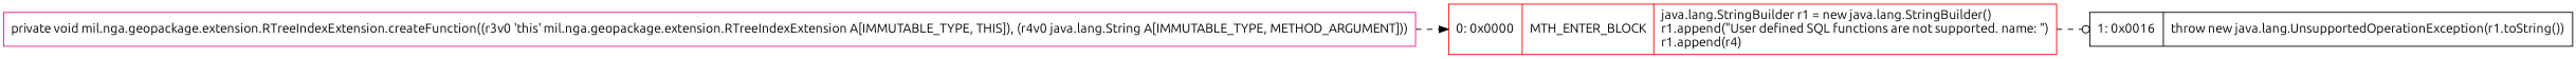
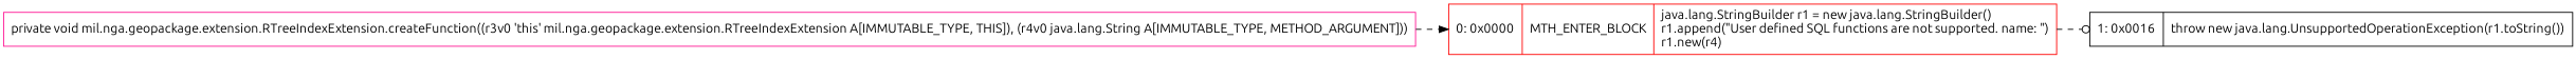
  digraph {
    rankdir=LR
    fontname=Ubuntu
    node [shape=record fontname=Ubuntu]
    edge [style=dashed fontname=Ubuntu]
-   n1 [label="{0\:\ 0x0000|MTH_ENTER_BLOCK\l|java.lang.StringBuilder r1 = new java.lang.StringBuilder()\lr1.append(\"User defined SQL functions are not supported. name: \")\lr1.append(r4)\l}" color=red]
+   n1 [label="{0\:\ 0x0000|MTH_ENTER_BLOCK\l|java.lang.StringBuilder r1 = new java.lang.StringBuilder()\lr1.append(\"User defined SQL functions are not supported. name: \")\lr1.new(r4)\l}" color=red]
    n2 [label="{1\:\ 0x0016|throw new java.lang.UnsupportedOperationException(r1.toString())\l}" color=black]
    n3 [label="{private void mil.nga.geopackage.extension.RTreeIndexExtension.createFunction((r3v0 'this' mil.nga.geopackage.extension.RTreeIndexExtension A[IMMUTABLE_TYPE, THIS]), (r4v0 java.lang.String A[IMMUTABLE_TYPE, METHOD_ARGUMENT])) }" color=deeppink]
    n1 -> n2 [arrowhead=odot]
    n3 -> n1 [arrowhead=normal]
  }
